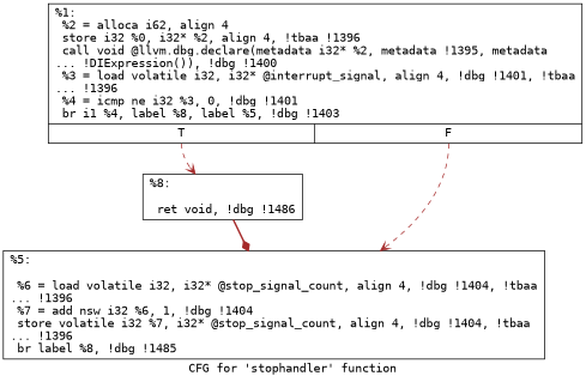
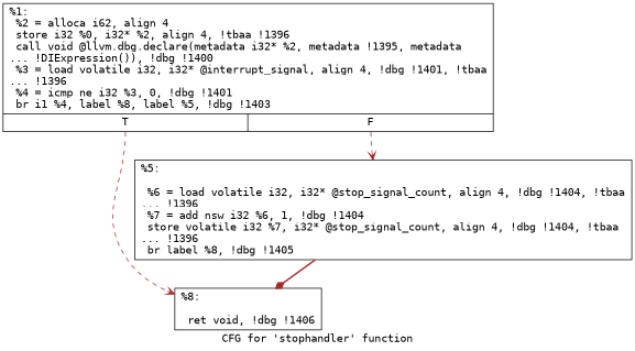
  digraph {
    fontname="DejaVu Sans Mono"
    label="CFG for 'stophandler' function"
    node [fontname="DejaVu Sans Mono" shape=record]
    edge [arrowhead=vee color=brown fontname="DejaVu Sans Mono" style=dashed]
    n1 [label="{%1:\l  %2 = alloca i62, align 4\l  store i32 %0, i32* %2, align 4, !tbaa !1396\l  call void @llvm.dbg.declare(metadata i32* %2, metadata !1395, metadata\l... !DIExpression()), !dbg !1400\l  %3 = load volatile i32, i32* @interrupt_signal, align 4, !dbg !1401, !tbaa\l... !1396\l  %4 = icmp ne i32 %3, 0, !dbg !1401\l  br i1 %4, label %8, label %5, !dbg !1403\l|{<s0>T|<s1>F}}"]
-   n2 [label="{%8:\l\l  ret void, !dbg !1486\l}"]
-   n3 [label="{%5:\l\l  %6 = load volatile i32, i32* @stop_signal_count, align 4, !dbg !1404, !tbaa\l... !1396\l  %7 = add nsw i32 %6, 1, !dbg !1404\l  store volatile i32 %7, i32* @stop_signal_count, align 4, !dbg !1404, !tbaa\l... !1396\l  br label %8, !dbg !1485\l}"]
+   n2 [label="{%8:\l\l  ret void, !dbg !1406\l}"]
+   n3 [label="{%5:\l\l  %6 = load volatile i32, i32* @stop_signal_count, align 4, !dbg !1404, !tbaa\l... !1396\l  %7 = add nsw i32 %6, 1, !dbg !1404\l  store volatile i32 %7, i32* @stop_signal_count, align 4, !dbg !1404, !tbaa\l... !1396\l  br label %8, !dbg !1405\l}"]
    n1 -> n2 [tailport=s0]
    n1 -> n3 [tailport=s1]
-   n2 -> n3 [arrowhead=diamond style=bold]
+   n3 -> n2 [arrowhead=diamond style=bold]
  }
